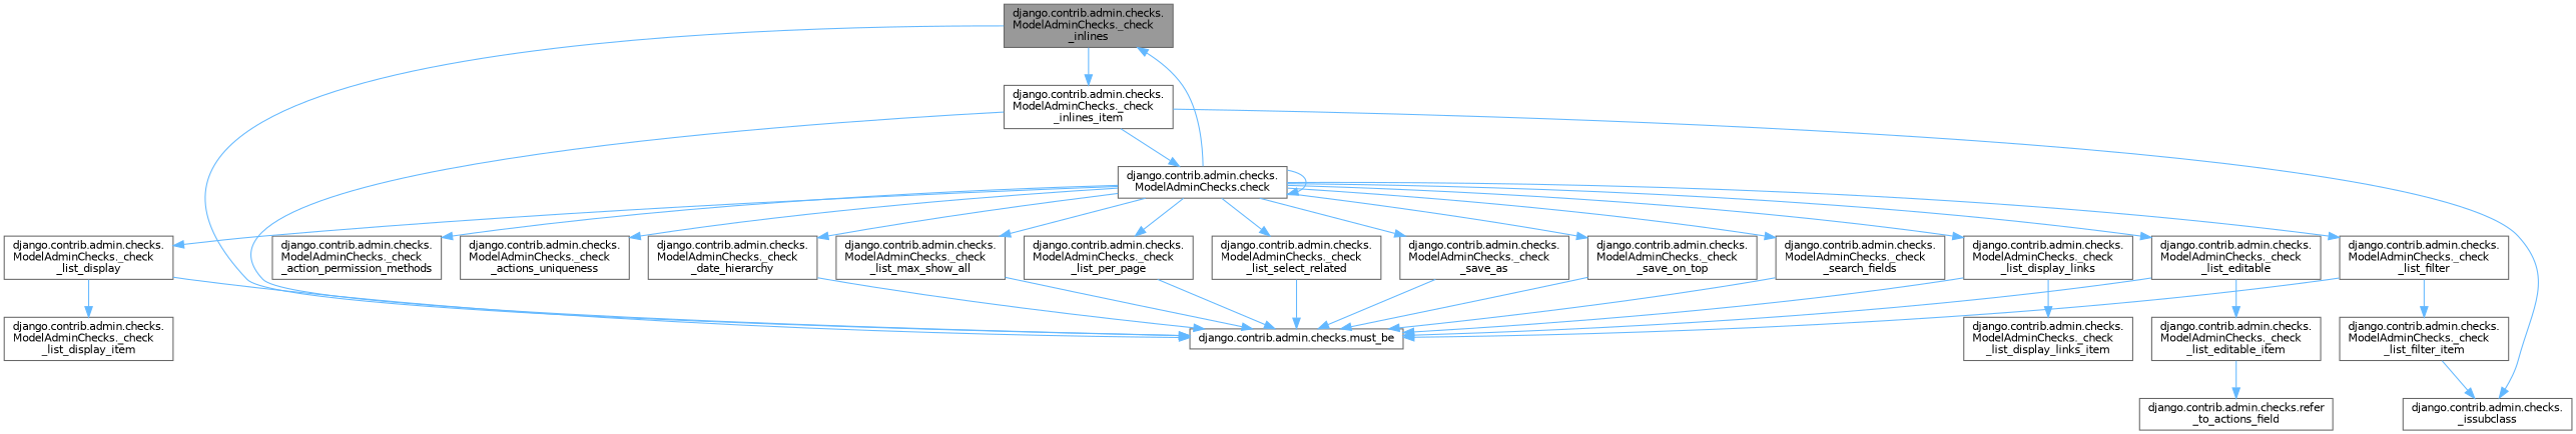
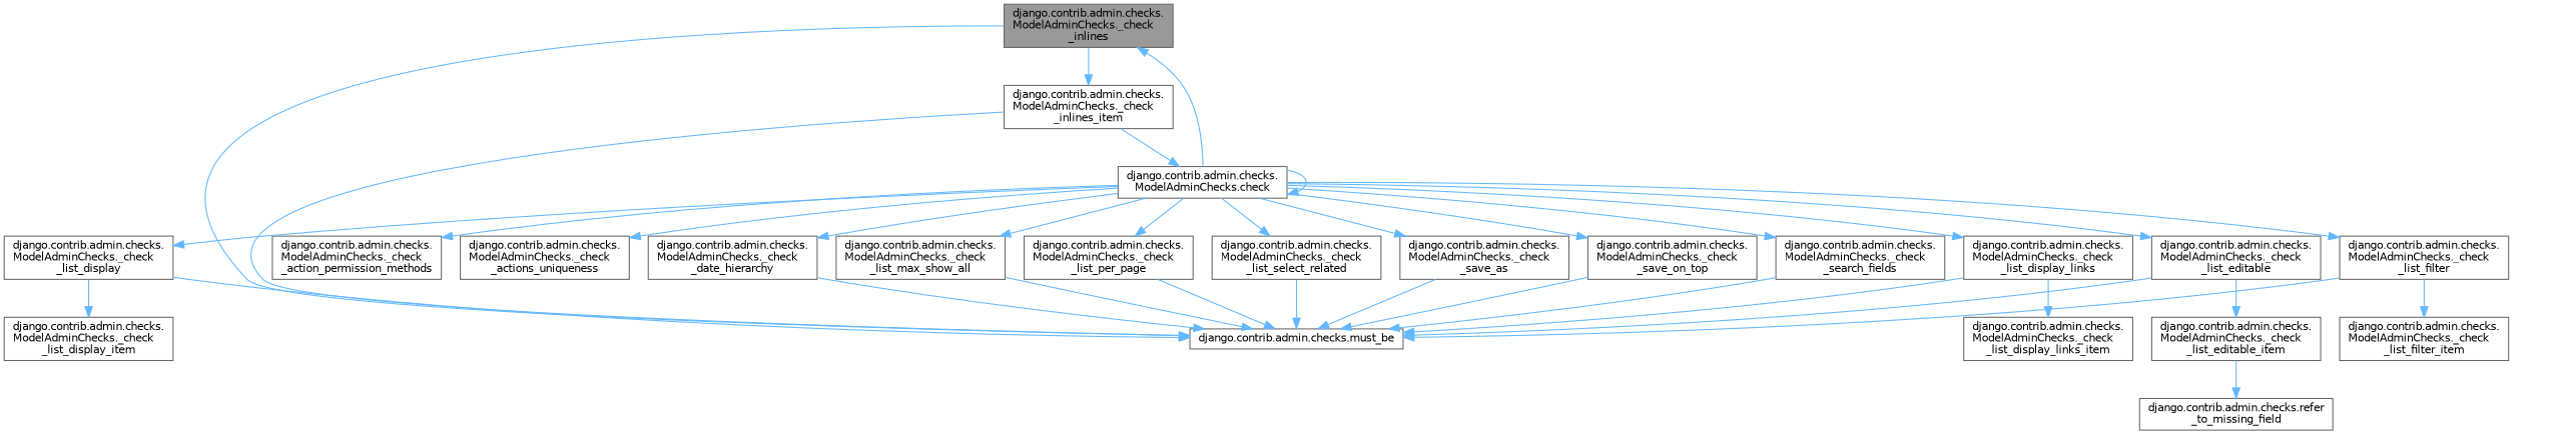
  digraph {
    rankdir=TB
    node [color=grey40 fillcolor=white fontname=Helvetica fontsize=10 shape=box style=filled]
    edge [color=steelblue1 fontname=Helvetica fontsize=10 labelfontname=Helvetica labelfontsize=10 style=solid]
    n1 [color=gray40 fillcolor=grey60 fontcolor=black height=0.2 label="django.contrib.admin.checks.\lModelAdminChecks._check\l_inlines" width=0.4]
    n2 [height=0.2 label="django.contrib.admin.checks.\lModelAdminChecks._check\l_inlines_item" width=0.4]
    n3 [height=0.2 label="django.contrib.admin.checks.must_be" width=0.4]
-   n4 [height=0.2 label="django.contrib.admin.checks.\l_issubclass" width=0.4]
    n5 [height=0.2 label="django.contrib.admin.checks.\lModelAdminChecks.check" width=0.4]
    n6 [height=0.2 label="django.contrib.admin.checks.\lModelAdminChecks._check\l_action_permission_methods" width=0.4]
    n7 [height=0.2 label="django.contrib.admin.checks.\lModelAdminChecks._check\l_actions_uniqueness" width=0.4]
    n8 [height=0.2 label="django.contrib.admin.checks.\lModelAdminChecks._check\l_date_hierarchy" width=0.4]
    n9 [height=0.2 label="django.contrib.admin.checks.\lModelAdminChecks._check\l_list_display" width=0.4]
    n10 [height=0.2 label="django.contrib.admin.checks.\lModelAdminChecks._check\l_list_display_links" width=0.4]
    n11 [height=0.2 label="django.contrib.admin.checks.\lModelAdminChecks._check\l_list_editable" width=0.4]
    n12 [height=0.2 label="django.contrib.admin.checks.\lModelAdminChecks._check\l_list_filter" width=0.4]
    n13 [height=0.2 label="django.contrib.admin.checks.\lModelAdminChecks._check\l_list_max_show_all" width=0.4]
    n14 [height=0.2 label="django.contrib.admin.checks.\lModelAdminChecks._check\l_list_per_page" width=0.4]
    n15 [height=0.2 label="django.contrib.admin.checks.\lModelAdminChecks._check\l_list_select_related" width=0.4]
    n16 [height=0.2 label="django.contrib.admin.checks.\lModelAdminChecks._check\l_save_as" width=0.4]
    n17 [height=0.2 label="django.contrib.admin.checks.\lModelAdminChecks._check\l_save_on_top" width=0.4]
    n18 [height=0.2 label="django.contrib.admin.checks.\lModelAdminChecks._check\l_search_fields" width=0.4]
    n19 [height=0.2 label="django.contrib.admin.checks.\lModelAdminChecks._check\l_list_display_item" width=0.4]
    n20 [height=0.2 label="django.contrib.admin.checks.\lModelAdminChecks._check\l_list_display_links_item" width=0.4]
    n21 [height=0.2 label="django.contrib.admin.checks.\lModelAdminChecks._check\l_list_editable_item" width=0.4]
    n22 [height=0.2 label="django.contrib.admin.checks.\lModelAdminChecks._check\l_list_filter_item" width=0.4]
-   n23 [height=0.2 label="django.contrib.admin.checks.refer\l_to_actions_field" width=0.4]
+   n23 [height=0.2 label="django.contrib.admin.checks.refer\l_to_missing_field" width=0.4]
    n1 -> n2
    n1 -> n3
    n2 -> n3
-   n2 -> n4
    n2 -> n5
    n5 -> n1
    n5 -> n5
    n5 -> n6
    n5 -> n7
    n5 -> n8
    n5 -> n9
    n5 -> n10
    n5 -> n11
    n5 -> n12
    n5 -> n13
    n5 -> n14
    n5 -> n15
    n5 -> n16
    n5 -> n17
    n5 -> n18
    n8 -> n3
    n9 -> n3
    n9 -> n19
    n10 -> n3
    n10 -> n20
    n11 -> n3
    n11 -> n21
    n12 -> n3
    n12 -> n22
    n13 -> n3
    n14 -> n3
    n15 -> n3
    n16 -> n3
    n17 -> n3
    n18 -> n3
    n21 -> n23
-   n22 -> n4
  }
